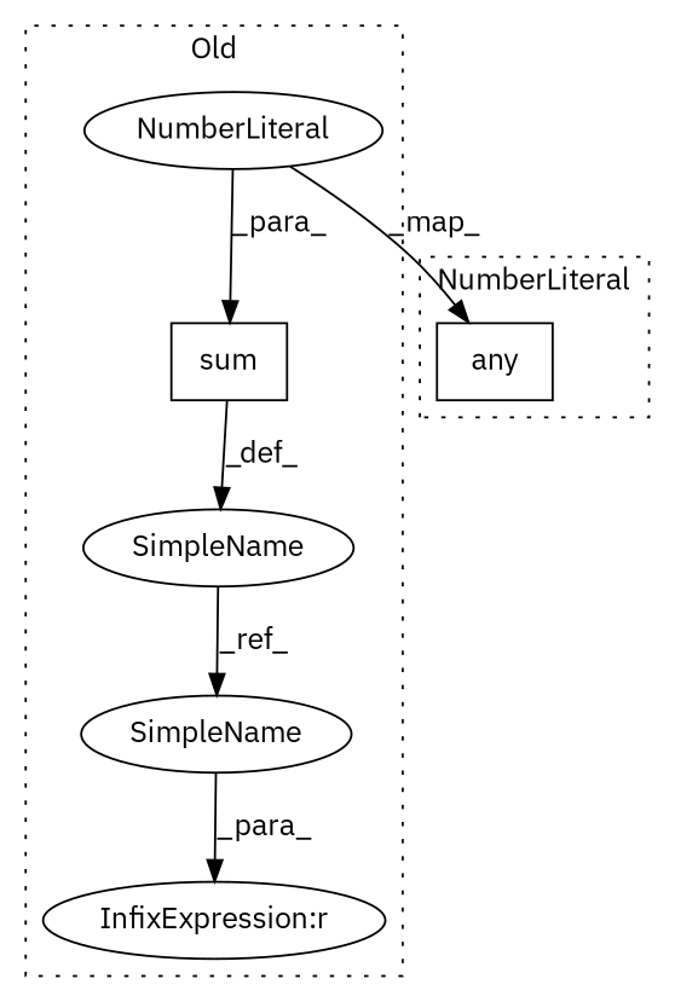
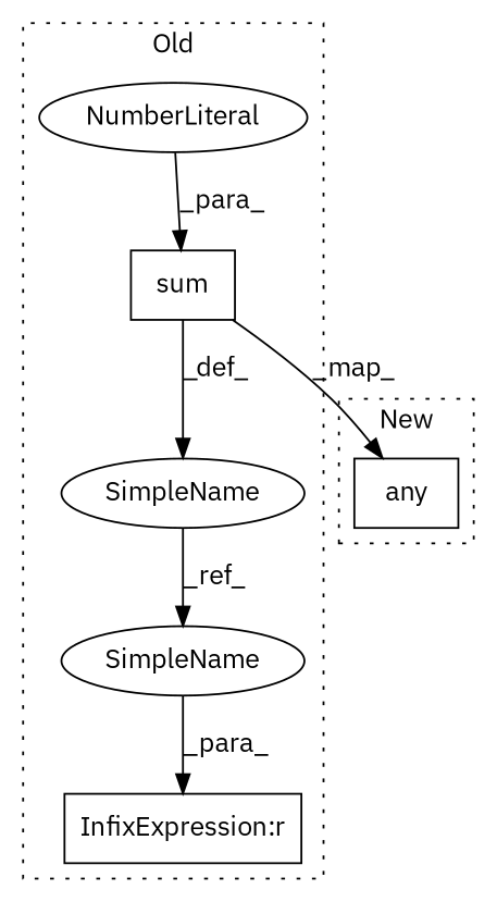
  digraph {
    fontname="IBM Plex Sans"
    node [a=32 fontname="IBM Plex Sans" l=4 shape=box]
    edge [fontname="IBM Plex Sans"]
    n1 [l="4,1" label=sum s="782,793"]
    n2 [a=42 label=SimpleName s=771 shape=ellipse]
-   n3 [a=27 label="InfixExpression:r" s=808 shape=ellipse]
+   n3 [a=27 label="InfixExpression:r" s=808]
    n4 [a=34 l=1 label=NumberLiteral s=812 shape=ellipse]
    n5 [a=42 label=SimpleName s=804 shape=ellipse]
    n6 [l="4,1" label=any s="754,765"]
    subgraph cluster_1 {
      label=Old
      style=dotted
      n1
      n2
      n3
      n4
      n5
    }
    subgraph cluster_2 {
-     label=NumberLiteral
+     label=New
      style=dotted
      n6
    }
    n1 -> n2 [label=_def_]
-   n4 -> n6 [label=_map_]
+   n1 -> n6 [label=_map_]
    n2 -> n5 [label=_ref_]
    n4 -> n1 [label=_para_]
    n5 -> n3 [label=_para_]
  }
